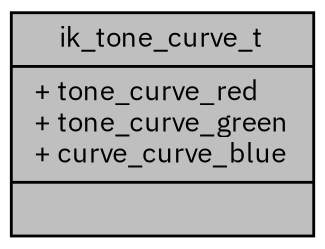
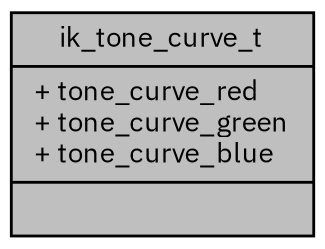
  digraph {
    fontname="IBM Plex Sans"
-   n1 [color=black fillcolor=grey75 fontcolor=black fontname="IBM Plex Sans" fontsize=10 height=0.2 label="{ik_tone_curve_t\n|+ tone_curve_red\l+ tone_curve_green\l+ curve_curve_blue\l|}" shape=record style=filled width=0.4]
+   n1 [color=black fillcolor=grey75 fontcolor=black fontname="IBM Plex Sans" fontsize=10 height=0.2 label="{ik_tone_curve_t\n|+ tone_curve_red\l+ tone_curve_green\l+ tone_curve_blue\l|}" shape=record style=filled width=0.4]
  }
